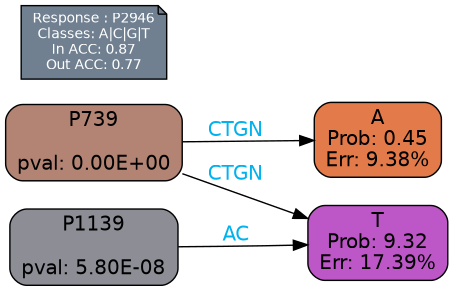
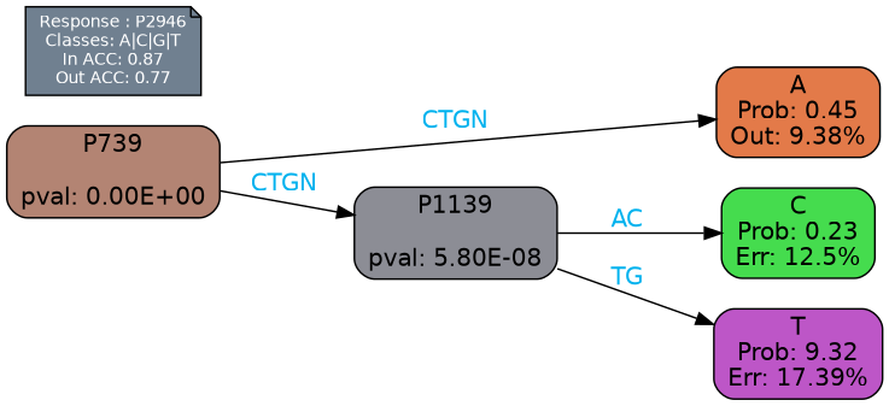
  digraph {
    rankdir=LR
    ranksep=equally
    splines=polylines
    node [color=black fontname=helvetica shape=box style="filled, rounded"]
    edge [fontcolor=deepskyblue2 fontname=helvetica]
-   n1 [fillcolor="#e37a49" label="A\nProb: 0.45\nErr: 9.38%"]
+   n1 [fillcolor="#e37a49" label="A\nProb: 0.45\nOut: 9.38%"]
+   n2 [fillcolor="#45dc4e" label="C\nProb: 0.23\nErr: 12.5%"]
    n3 [fillcolor="#bd56c7" label="T\nProb: 9.32\nErr: 17.39%"]
    n4 [align=left fillcolor=slategray fontcolor=white fontsize=10 label="Response : P2946\nClasses: A|C|G|T\nIn ACC: 0.87\nOut ACC: 0.77\n" shape=note style=filled]
    n5 [fillcolor="#b38473" label="P739\n\npval: 0.00E+00"]
    n6 [fillcolor="#8c8d95" label="P1139\n\npval: 5.80E-08"]
    subgraph sub_1 {
      rank=same
      n1
+     n2
      n3
    }
    subgraph sub_2 {
      rank=same
      n4
      n5
    }
    n5 -> n1 [label=CTGN]
-   n5 -> n3 [label=CTGN]
-   n6 -> n3 [label=AC]
+   n5 -> n6 [label=CTGN]
+   n6 -> n2 [label=AC]
+   n6 -> n3 [label=TG]
  }
